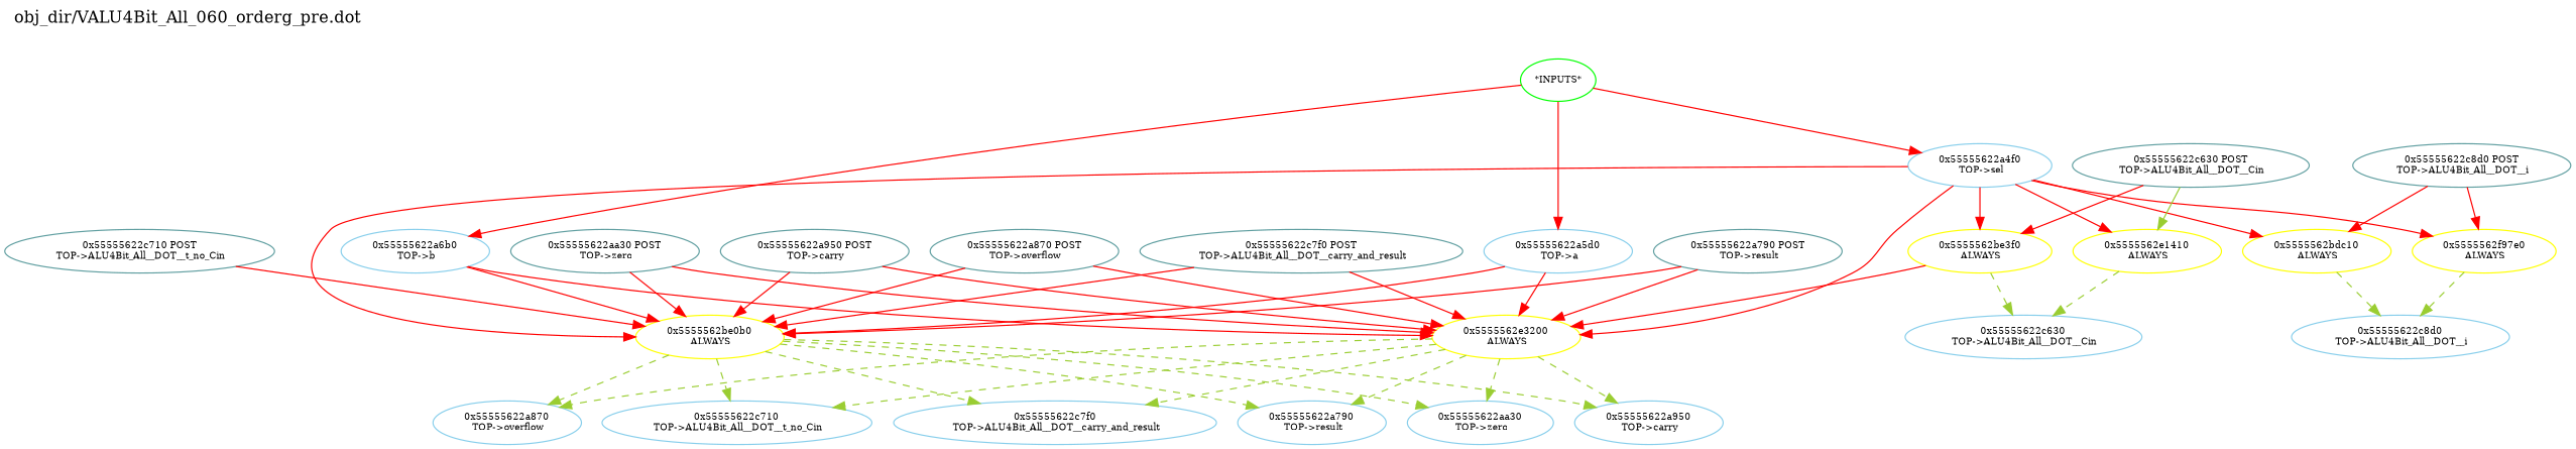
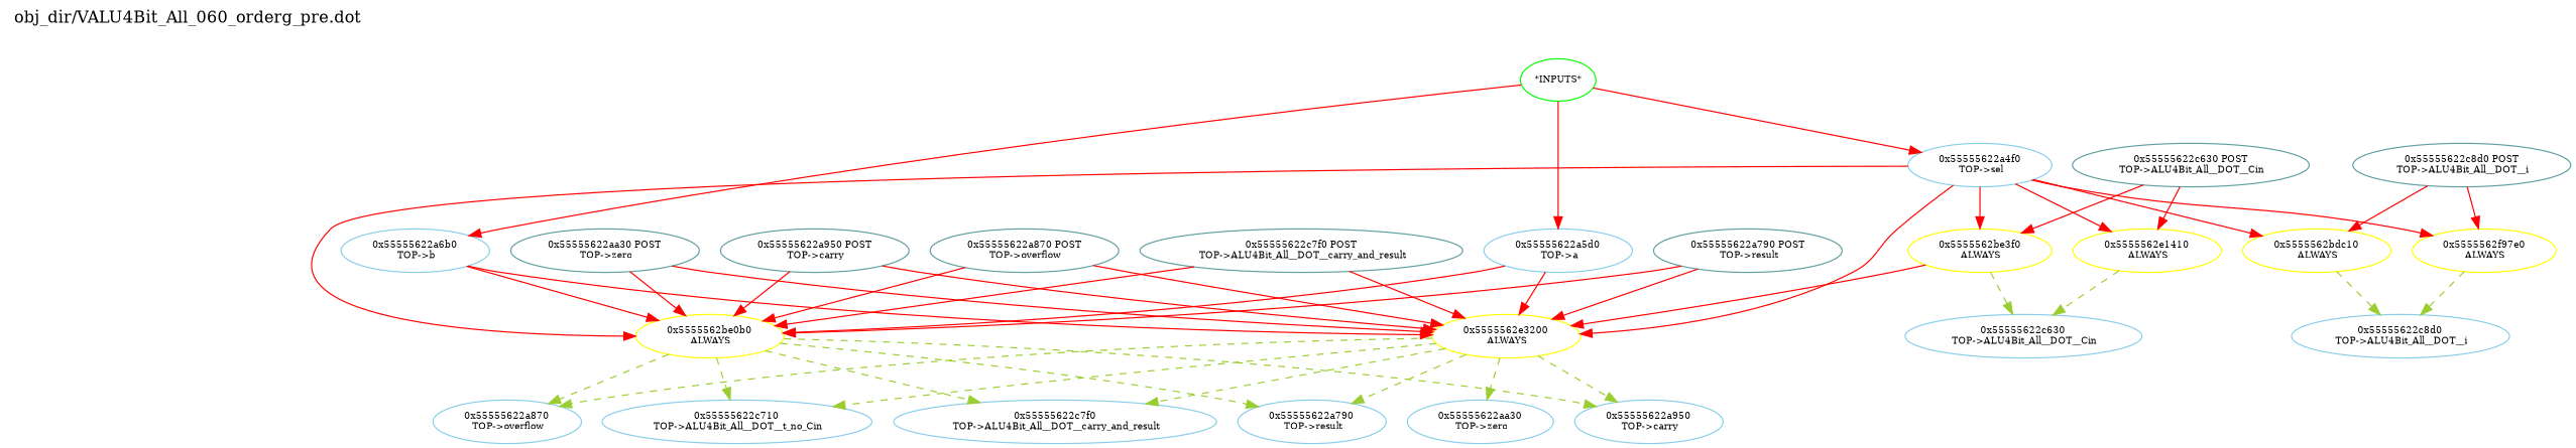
  digraph {
    label="obj_dir/VALU4Bit_All_060_orderg_pre.dot"
    labeljust=l
    labelloc=t
    rankdir=TB
    node [color=skyblue fontsize=8]
    edge [color=red fontsize=8 weight=1]
    n1 [color=green label="*INPUTS*"]
    n2 [label="0x55555622a4f0\n TOP->sel"]
    n3 [label="0x55555622a5d0\n TOP->a"]
    n4 [label="0x55555622a6b0\n TOP->b"]
    n5 [color=yellow label="0x5555562be3f0\n ALWAYS"]
    n6 [color=yellow label="0x5555562be0b0\n ALWAYS"]
    n7 [color=yellow label="0x5555562bdc10\n ALWAYS"]
    n8 [color=yellow label="0x5555562e1410\n ALWAYS"]
    n9 [color=yellow label="0x5555562e3200\n ALWAYS"]
    n10 [color=yellow label="0x5555562f97e0\n ALWAYS"]
    n11 [label="0x55555622c630\n TOP->ALU4Bit_All__DOT__Cin"]
    n12 [label="0x55555622a790\n TOP->result"]
    n13 [label="0x55555622aa30\n TOP->zero"]
    n14 [label="0x55555622a950\n TOP->carry"]
    n15 [label="0x55555622a870\n TOP->overflow"]
    n16 [label="0x55555622c710\n TOP->ALU4Bit_All__DOT__t_no_Cin"]
    n17 [label="0x55555622c7f0\n TOP->ALU4Bit_All__DOT__carry_and_result"]
    n18 [label="0x55555622c8d0\n TOP->ALU4Bit_All__DOT__i"]
    n19 [color=CadetBlue label="0x55555622c630 POST\n TOP->ALU4Bit_All__DOT__Cin"]
    n20 [color=CadetBlue label="0x55555622a790 POST\n TOP->result"]
    n21 [color=CadetBlue label="0x55555622aa30 POST\n TOP->zero"]
    n22 [color=CadetBlue label="0x55555622a950 POST\n TOP->carry"]
    n23 [color=CadetBlue label="0x55555622a870 POST\n TOP->overflow"]
-   n24 [color=CadetBlue label="0x55555622c710 POST\n TOP->ALU4Bit_All__DOT__t_no_Cin"]
    n25 [color=CadetBlue label="0x55555622c7f0 POST\n TOP->ALU4Bit_All__DOT__carry_and_result"]
    n26 [color=CadetBlue label="0x55555622c8d0 POST\n TOP->ALU4Bit_All__DOT__i"]
    n1 -> n2
    n1 -> n3
    n1 -> n4
    n2 -> n5 [weight=8]
    n2 -> n6 [weight=8]
    n2 -> n7 [weight=8]
    n2 -> n8 [weight=8]
    n2 -> n9 [weight=8]
    n2 -> n10 [weight=8]
    n3 -> n6 [weight=8]
    n3 -> n9 [weight=8]
    n4 -> n6 [weight=8]
    n4 -> n9 [weight=8]
    n5 -> n9 [weight=2]
    n5 -> n11 [color=yellowGreen style=dashed]
    n6 -> n12 [color=yellowGreen style=dashed]
-   n6 -> n13 [color=yellowGreen style=dashed]
    n6 -> n14 [color=yellowGreen style=dashed]
    n6 -> n15 [color=yellowGreen style=dashed]
    n6 -> n16 [color=yellowGreen style=dashed]
    n6 -> n17 [color=yellowGreen style=dashed]
    n7 -> n18 [color=yellowGreen style=dashed]
    n8 -> n11 [color=yellowGreen style=dashed]
    n9 -> n12 [color=yellowGreen style=dashed]
    n9 -> n13 [color=yellowGreen style=dashed]
    n9 -> n14 [color=yellowGreen style=dashed]
    n9 -> n15 [color=yellowGreen style=dashed]
    n9 -> n16 [color=yellowGreen style=dashed]
    n9 -> n17 [color=yellowGreen style=dashed]
    n10 -> n18 [color=yellowGreen style=dashed]
    n19 -> n5 [weight=2]
-   n19 -> n8 [color=yellowGreen weight=2]
+   n19 -> n8 [weight=2]
    n20 -> n6 [weight=2]
    n20 -> n9 [weight=2]
    n21 -> n6 [weight=2]
    n21 -> n9 [weight=2]
    n22 -> n6 [weight=2]
    n22 -> n9 [weight=2]
    n23 -> n6 [weight=2]
    n23 -> n9 [weight=2]
-   n24 -> n6 [weight=2]
    n25 -> n6 [weight=2]
    n25 -> n9 [weight=2]
    n26 -> n7 [weight=2]
    n26 -> n10 [weight=2]
  }
